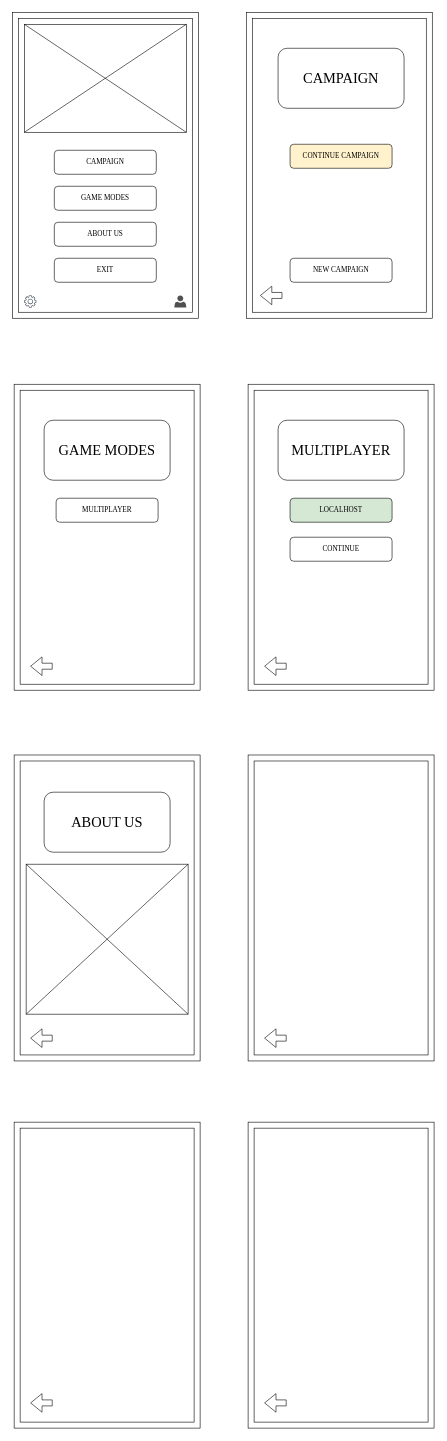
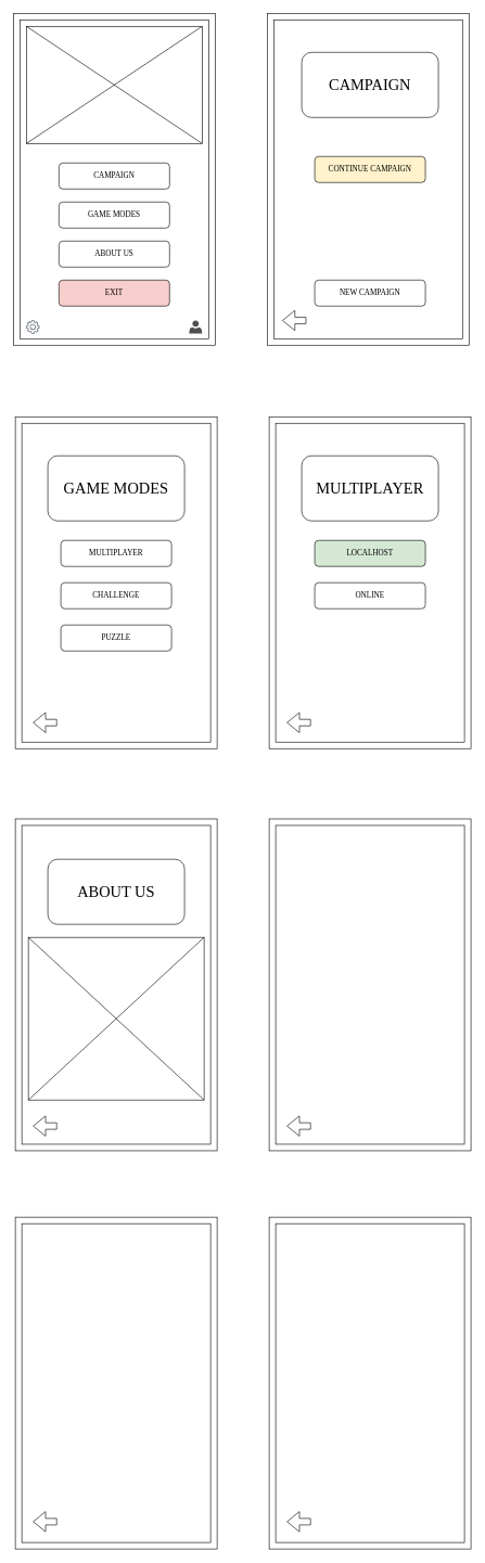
  <mxCell id="0" />
  <mxCell id="1" parent="0" />
  <mxCell id="2" value="" style="rounded=0;whiteSpace=wrap;html=1;movable=0;resizable=0;rotatable=0;deletable=0;editable=0;locked=1;connectable=0;" vertex="1" parent="1"><mxGeometry x="20" y="20" width="310" height="510" as="geometry" /></mxCell>
  <mxCell id="3" value="" style="rounded=0;whiteSpace=wrap;html=1;movable=0;resizable=0;rotatable=0;deletable=0;editable=0;locked=1;connectable=0;" vertex="1" parent="1"><mxGeometry x="30" y="30" width="290" height="490" as="geometry" /></mxCell>
  <mxCell id="4" value="&lt;font face=&quot;Comic Sans MS&quot;&gt;GAME MODES&lt;/font&gt;" style="rounded=1;whiteSpace=wrap;html=1;movable=0;resizable=0;rotatable=0;deletable=0;editable=0;locked=1;connectable=0;" vertex="1" parent="1"><mxGeometry x="90" y="310" width="170" height="40" as="geometry" /></mxCell>
  <mxCell id="5" value="&lt;font face=&quot;Comic Sans MS&quot;&gt;ABOUT US&lt;/font&gt;" style="rounded=1;whiteSpace=wrap;html=1;movable=0;resizable=0;rotatable=0;deletable=0;editable=0;locked=1;connectable=0;" vertex="1" parent="1"><mxGeometry x="90" y="370" width="170" height="40" as="geometry" /></mxCell>
- <mxCell id="6" value="&lt;font face=&quot;Comic Sans MS&quot;&gt;EXIT&lt;/font&gt;" style="rounded=1;whiteSpace=wrap;html=1;movable=0;resizable=0;rotatable=0;deletable=0;editable=0;locked=1;connectable=0;" vertex="1" parent="1"><mxGeometry x="90" y="430" width="170" height="40" as="geometry" /></mxCell>
+ <mxCell id="6" value="&lt;font face=&quot;Comic Sans MS&quot;&gt;EXIT&lt;/font&gt;" style="rounded=1;whiteSpace=wrap;html=1;movable=0;resizable=0;rotatable=0;deletable=0;editable=0;locked=1;connectable=0;fillColor=#f8cecc;" vertex="1" parent="1"><mxGeometry x="90" y="430" width="170" height="40" as="geometry" /></mxCell>
  <mxCell id="7" value="" style="rounded=0;whiteSpace=wrap;html=1;movable=1;resizable=1;rotatable=1;deletable=1;editable=1;locked=0;connectable=1;" vertex="1" parent="1"><mxGeometry x="40" y="40" width="270" height="180" as="geometry" /></mxCell>
  <mxCell id="8" value="" style="endArrow=none;html=1;rounded=0;exitX=0;exitY=1;exitDx=0;exitDy=0;movable=1;resizable=1;rotatable=1;deletable=1;editable=1;locked=0;connectable=1;" edge="1" parent="1" source="7"><mxGeometry width="50" height="50" relative="1" as="geometry"><mxPoint x="170" y="240" as="sourcePoint" /><mxPoint x="310" y="40" as="targetPoint" /></mxGeometry></mxCell>
  <mxCell id="9" value="" style="endArrow=none;html=1;rounded=0;entryX=0;entryY=0;entryDx=0;entryDy=0;exitX=1;exitY=1;exitDx=0;exitDy=0;movable=1;resizable=1;rotatable=1;deletable=1;editable=1;locked=0;connectable=1;" edge="1" parent="1" source="7" target="7"><mxGeometry width="50" height="50" relative="1" as="geometry"><mxPoint x="170" y="240" as="sourcePoint" /><mxPoint x="220" y="190" as="targetPoint" /></mxGeometry></mxCell>
  <mxCell id="10" value="" style="sketch=0;outlineConnect=0;fontColor=#232F3E;gradientColor=none;fillColor=#232F3D;strokeColor=none;dashed=0;verticalLabelPosition=bottom;verticalAlign=top;align=center;html=1;fontSize=12;fontStyle=0;aspect=fixed;pointerEvents=1;shape=mxgraph.aws4.gear;movable=0;resizable=0;rotatable=0;deletable=0;editable=0;locked=1;connectable=0;" vertex="1" parent="1"><mxGeometry x="40" y="492" width="20" height="20" as="geometry" /></mxCell>
  <mxCell id="11" value="" style="shape=image;html=1;verticalAlign=top;verticalLabelPosition=bottom;labelBackgroundColor=#ffffff;imageAspect=0;aspect=fixed;image=https://cdn0.iconfinder.com/data/icons/phosphor-duotone-vol-3/256/speaker-low-duotone-128.png;movable=0;resizable=0;rotatable=0;deletable=0;editable=0;locked=1;connectable=0;" vertex="1" parent="1"><mxGeometry x="66" y="490" width="24" height="24" as="geometry" /></mxCell>
  <mxCell id="12" value="" style="sketch=0;pointerEvents=1;shadow=0;dashed=0;html=1;strokeColor=none;labelPosition=center;verticalLabelPosition=bottom;verticalAlign=top;align=center;fillColor=#505050;shape=mxgraph.mscae.intune.account_portal;movable=0;resizable=0;rotatable=0;deletable=0;editable=0;locked=1;connectable=0;" vertex="1" parent="1"><mxGeometry x="290" y="492" width="20" height="20" as="geometry" /></mxCell>
  <mxCell id="13" value="" style="rounded=0;whiteSpace=wrap;html=1;movable=0;resizable=0;rotatable=0;deletable=0;editable=0;locked=1;connectable=0;" vertex="1" parent="1"><mxGeometry x="410" y="20" width="310" height="510" as="geometry" /></mxCell>
  <mxCell id="14" value="" style="rounded=0;whiteSpace=wrap;html=1;movable=0;resizable=0;rotatable=0;deletable=0;editable=0;locked=1;connectable=0;" vertex="1" parent="1"><mxGeometry x="420" y="30" width="290" height="490" as="geometry" /></mxCell>
  <mxCell id="15" value="" style="rounded=0;whiteSpace=wrap;html=1;movable=0;resizable=0;rotatable=0;deletable=0;editable=0;locked=1;connectable=0;" vertex="1" parent="1"><mxGeometry x="23" y="640" width="310" height="510" as="geometry" /></mxCell>
  <mxCell id="16" value="" style="rounded=0;whiteSpace=wrap;html=1;movable=0;resizable=0;rotatable=0;deletable=0;editable=0;locked=1;connectable=0;" vertex="1" parent="1"><mxGeometry x="33" y="650" width="290" height="490" as="geometry" /></mxCell>
  <mxCell id="17" value="" style="rounded=0;whiteSpace=wrap;html=1;movable=0;resizable=0;rotatable=0;deletable=0;editable=0;locked=1;connectable=0;" vertex="1" parent="1"><mxGeometry x="413" y="640" width="310" height="510" as="geometry" /></mxCell>
  <mxCell id="18" value="" style="rounded=0;whiteSpace=wrap;html=1;movable=0;resizable=0;rotatable=0;deletable=0;editable=0;locked=1;connectable=0;" vertex="1" parent="1"><mxGeometry x="423" y="650" width="290" height="490" as="geometry" /></mxCell>
  <mxCell id="19" value="" style="rounded=0;whiteSpace=wrap;html=1;movable=0;resizable=0;rotatable=0;deletable=0;editable=0;locked=1;connectable=0;" vertex="1" parent="1"><mxGeometry x="23" y="1258" width="310" height="510" as="geometry" /></mxCell>
  <mxCell id="20" value="" style="rounded=0;whiteSpace=wrap;html=1;movable=0;resizable=0;rotatable=0;deletable=0;editable=0;locked=1;connectable=0;" vertex="1" parent="1"><mxGeometry x="33" y="1268" width="290" height="490" as="geometry" /></mxCell>
  <mxCell id="21" value="" style="rounded=0;whiteSpace=wrap;html=1;movable=0;resizable=0;rotatable=0;deletable=0;editable=0;locked=1;connectable=0;" vertex="1" parent="1"><mxGeometry x="413" y="1258" width="310" height="510" as="geometry" /></mxCell>
  <mxCell id="22" value="" style="rounded=0;whiteSpace=wrap;html=1;movable=0;resizable=0;rotatable=0;deletable=0;editable=0;locked=1;connectable=0;" vertex="1" parent="1"><mxGeometry x="423" y="1268" width="290" height="490" as="geometry" /></mxCell>
  <mxCell id="23" value="" style="rounded=0;whiteSpace=wrap;html=1;movable=0;resizable=0;rotatable=0;deletable=0;editable=0;locked=1;connectable=0;" vertex="1" parent="1"><mxGeometry x="23" y="1870" width="310" height="510" as="geometry" /></mxCell>
  <mxCell id="24" value="" style="rounded=0;whiteSpace=wrap;html=1;movable=0;resizable=0;rotatable=0;deletable=0;editable=0;locked=1;connectable=0;" vertex="1" parent="1"><mxGeometry x="33" y="1880" width="290" height="490" as="geometry" /></mxCell>
  <mxCell id="25" value="" style="rounded=0;whiteSpace=wrap;html=1;movable=0;resizable=0;rotatable=0;deletable=0;editable=0;locked=1;connectable=0;" vertex="1" parent="1"><mxGeometry x="413" y="1870" width="310" height="510" as="geometry" /></mxCell>
  <mxCell id="26" value="" style="rounded=0;whiteSpace=wrap;html=1;movable=0;resizable=0;rotatable=0;deletable=0;editable=0;locked=1;connectable=0;" vertex="1" parent="1"><mxGeometry x="423" y="1880" width="290" height="490" as="geometry" /></mxCell>
  <mxCell id="27" value="&lt;font face=&quot;Comic Sans MS&quot;&gt;CAMPAIGN&lt;/font&gt;" style="rounded=1;whiteSpace=wrap;html=1;movable=1;resizable=1;rotatable=1;deletable=1;editable=1;locked=0;connectable=1;" vertex="1" parent="1"><mxGeometry x="90" y="250" width="170" height="40" as="geometry" /></mxCell>
  <mxCell id="28" value="&lt;font face=&quot;Comic Sans MS&quot;&gt;CONTINUE CAMPAIGN&lt;/font&gt;" style="rounded=1;whiteSpace=wrap;html=1;movable=0;resizable=0;rotatable=0;deletable=0;editable=0;locked=1;connectable=0;fillColor=#fff2cc;" vertex="1" parent="1"><mxGeometry x="483" y="240" width="170" height="40" as="geometry" /></mxCell>
  <mxCell id="29" value="&lt;font face=&quot;Comic Sans MS&quot;&gt;NEW CAMPAIGN&lt;/font&gt;" style="rounded=1;whiteSpace=wrap;html=1;movable=0;resizable=0;rotatable=0;deletable=0;editable=0;locked=1;connectable=0;" vertex="1" parent="1"><mxGeometry x="483" y="430" width="170" height="40" as="geometry" /></mxCell>
  <mxCell id="30" value="&lt;font style=&quot;font-size: 24px;&quot; face=&quot;Comic Sans MS&quot;&gt;GAME MODES&lt;/font&gt;" style="rounded=1;whiteSpace=wrap;html=1;movable=1;resizable=1;rotatable=1;deletable=1;editable=1;locked=0;connectable=1;" vertex="1" parent="1"><mxGeometry x="73" y="700" width="210" height="100" as="geometry" /></mxCell>
  <mxCell id="31" value="&lt;font style=&quot;font-size: 24px;&quot; face=&quot;Comic Sans MS&quot;&gt;CAMPAIGN&lt;/font&gt;" style="rounded=1;whiteSpace=wrap;html=1;movable=0;resizable=0;rotatable=0;deletable=0;editable=0;locked=1;connectable=0;" vertex="1" parent="1"><mxGeometry x="463" y="80" width="210" height="100" as="geometry" /></mxCell>
  <mxCell id="32" value="&lt;font face=&quot;Comic Sans MS&quot;&gt;MULTIPLAYER&lt;/font&gt;" style="rounded=1;whiteSpace=wrap;html=1;movable=1;resizable=1;rotatable=1;deletable=1;editable=1;locked=0;connectable=1;" vertex="1" parent="1"><mxGeometry x="93" y="830" width="170" height="40" as="geometry" /></mxCell>
+ <mxCell id="33" value="&lt;font face=&quot;Comic Sans MS&quot;&gt;CHALLENGE&lt;/font&gt;" style="rounded=1;whiteSpace=wrap;html=1;movable=1;resizable=1;rotatable=1;deletable=1;editable=1;locked=0;connectable=1;" vertex="1" parent="1"><mxGeometry x="93" y="895" width="170" height="40" as="geometry" /></mxCell>
+ <mxCell id="34" value="&lt;font face=&quot;Comic Sans MS&quot;&gt;PUZZLE&lt;/font&gt;" style="rounded=1;whiteSpace=wrap;html=1;movable=1;resizable=1;rotatable=1;deletable=1;editable=1;locked=0;connectable=1;" vertex="1" parent="1"><mxGeometry x="93" y="960" width="170" height="40" as="geometry" /></mxCell>
  <mxCell id="35" value="" style="shape=flexArrow;endArrow=classic;html=1;rounded=0;" edge="1" parent="1"><mxGeometry width="50" height="50" relative="1" as="geometry"><mxPoint x="470" y="492" as="sourcePoint" /><mxPoint x="433" y="492" as="targetPoint" /></mxGeometry></mxCell>
  <mxCell id="36" value="" style="shape=flexArrow;endArrow=classic;html=1;rounded=0;" edge="1" parent="1"><mxGeometry width="50" height="50" relative="1" as="geometry"><mxPoint x="477" y="1110" as="sourcePoint" /><mxPoint x="440" y="1110" as="targetPoint" /></mxGeometry></mxCell>
  <mxCell id="37" value="" style="shape=flexArrow;endArrow=classic;html=1;rounded=0;" edge="1" parent="1"><mxGeometry width="50" height="50" relative="1" as="geometry"><mxPoint x="87" y="1110" as="sourcePoint" /><mxPoint x="50" y="1110" as="targetPoint" /></mxGeometry></mxCell>
  <mxCell id="38" value="" style="shape=flexArrow;endArrow=classic;html=1;rounded=0;" edge="1" parent="1"><mxGeometry width="50" height="50" relative="1" as="geometry"><mxPoint x="477" y="1730" as="sourcePoint" /><mxPoint x="440" y="1730" as="targetPoint" /></mxGeometry></mxCell>
  <mxCell id="39" value="" style="shape=flexArrow;endArrow=classic;html=1;rounded=0;" edge="1" parent="1"><mxGeometry width="50" height="50" relative="1" as="geometry"><mxPoint x="87" y="1730" as="sourcePoint" /><mxPoint x="50" y="1730" as="targetPoint" /></mxGeometry></mxCell>
  <mxCell id="40" value="" style="shape=flexArrow;endArrow=classic;html=1;rounded=0;" edge="1" parent="1"><mxGeometry width="50" height="50" relative="1" as="geometry"><mxPoint x="477" y="2338" as="sourcePoint" /><mxPoint x="440" y="2338" as="targetPoint" /></mxGeometry></mxCell>
  <mxCell id="41" value="" style="shape=flexArrow;endArrow=classic;html=1;rounded=0;" edge="1" parent="1"><mxGeometry width="50" height="50" relative="1" as="geometry"><mxPoint x="87" y="2338" as="sourcePoint" /><mxPoint x="50" y="2338" as="targetPoint" /></mxGeometry></mxCell>
  <mxCell id="42" value="&lt;font style=&quot;font-size: 24px;&quot; face=&quot;Comic Sans MS&quot;&gt;MULTIPLAYER&lt;/font&gt;" style="rounded=1;whiteSpace=wrap;html=1;movable=1;resizable=1;rotatable=1;deletable=1;editable=1;locked=0;connectable=1;" vertex="1" parent="1"><mxGeometry x="463" y="700" width="210" height="100" as="geometry" /></mxCell>
  <mxCell id="43" value="&lt;font face=&quot;Comic Sans MS&quot;&gt;LOCALHOST&lt;/font&gt;" style="rounded=1;whiteSpace=wrap;html=1;movable=1;resizable=1;rotatable=1;deletable=1;editable=1;locked=0;connectable=1;fillColor=#d5e8d4;" vertex="1" parent="1"><mxGeometry x="483" y="830" width="170" height="40" as="geometry" /></mxCell>
- <mxCell id="44" value="&lt;font face=&quot;Comic Sans MS&quot;&gt;CONTINUE&lt;/font&gt;" style="rounded=1;whiteSpace=wrap;html=1;movable=1;resizable=1;rotatable=1;deletable=1;editable=1;locked=0;connectable=1;" vertex="1" parent="1"><mxGeometry x="483" y="895" width="170" height="40" as="geometry" /></mxCell>
+ <mxCell id="44" value="&lt;font face=&quot;Comic Sans MS&quot;&gt;ONLINE&lt;/font&gt;" style="rounded=1;whiteSpace=wrap;html=1;movable=1;resizable=1;rotatable=1;deletable=1;editable=1;locked=0;connectable=1;" vertex="1" parent="1"><mxGeometry x="483" y="895" width="170" height="40" as="geometry" /></mxCell>
  <mxCell id="45" value="&lt;font style=&quot;font-size: 24px;&quot; face=&quot;Comic Sans MS&quot;&gt;ABOUT US&lt;/font&gt;" style="rounded=1;whiteSpace=wrap;html=1;movable=1;resizable=1;rotatable=1;deletable=1;editable=1;locked=0;connectable=1;" vertex="1" parent="1"><mxGeometry x="73" y="1320" width="210" height="100" as="geometry" /></mxCell>
  <mxCell id="46" value="" style="rounded=0;whiteSpace=wrap;html=1;movable=1;resizable=1;rotatable=1;deletable=1;editable=1;locked=0;connectable=1;" vertex="1" parent="1"><mxGeometry x="43" y="1440" width="270" height="250" as="geometry" /></mxCell>
  <mxCell id="47" value="" style="endArrow=none;html=1;rounded=0;exitX=0;exitY=1;exitDx=0;exitDy=0;movable=1;resizable=1;rotatable=1;deletable=1;editable=1;locked=0;connectable=1;" edge="1" parent="1" source="46"><mxGeometry width="50" height="50" relative="1" as="geometry"><mxPoint x="173" y="1640" as="sourcePoint" /><mxPoint x="313" y="1440" as="targetPoint" /></mxGeometry></mxCell>
  <mxCell id="48" value="" style="endArrow=none;html=1;rounded=0;entryX=0;entryY=0;entryDx=0;entryDy=0;exitX=1;exitY=1;exitDx=0;exitDy=0;movable=1;resizable=1;rotatable=1;deletable=1;editable=1;locked=0;connectable=1;" edge="1" parent="1" source="46" target="46"><mxGeometry width="50" height="50" relative="1" as="geometry"><mxPoint x="173" y="1640" as="sourcePoint" /><mxPoint x="223" y="1590" as="targetPoint" /></mxGeometry></mxCell>
